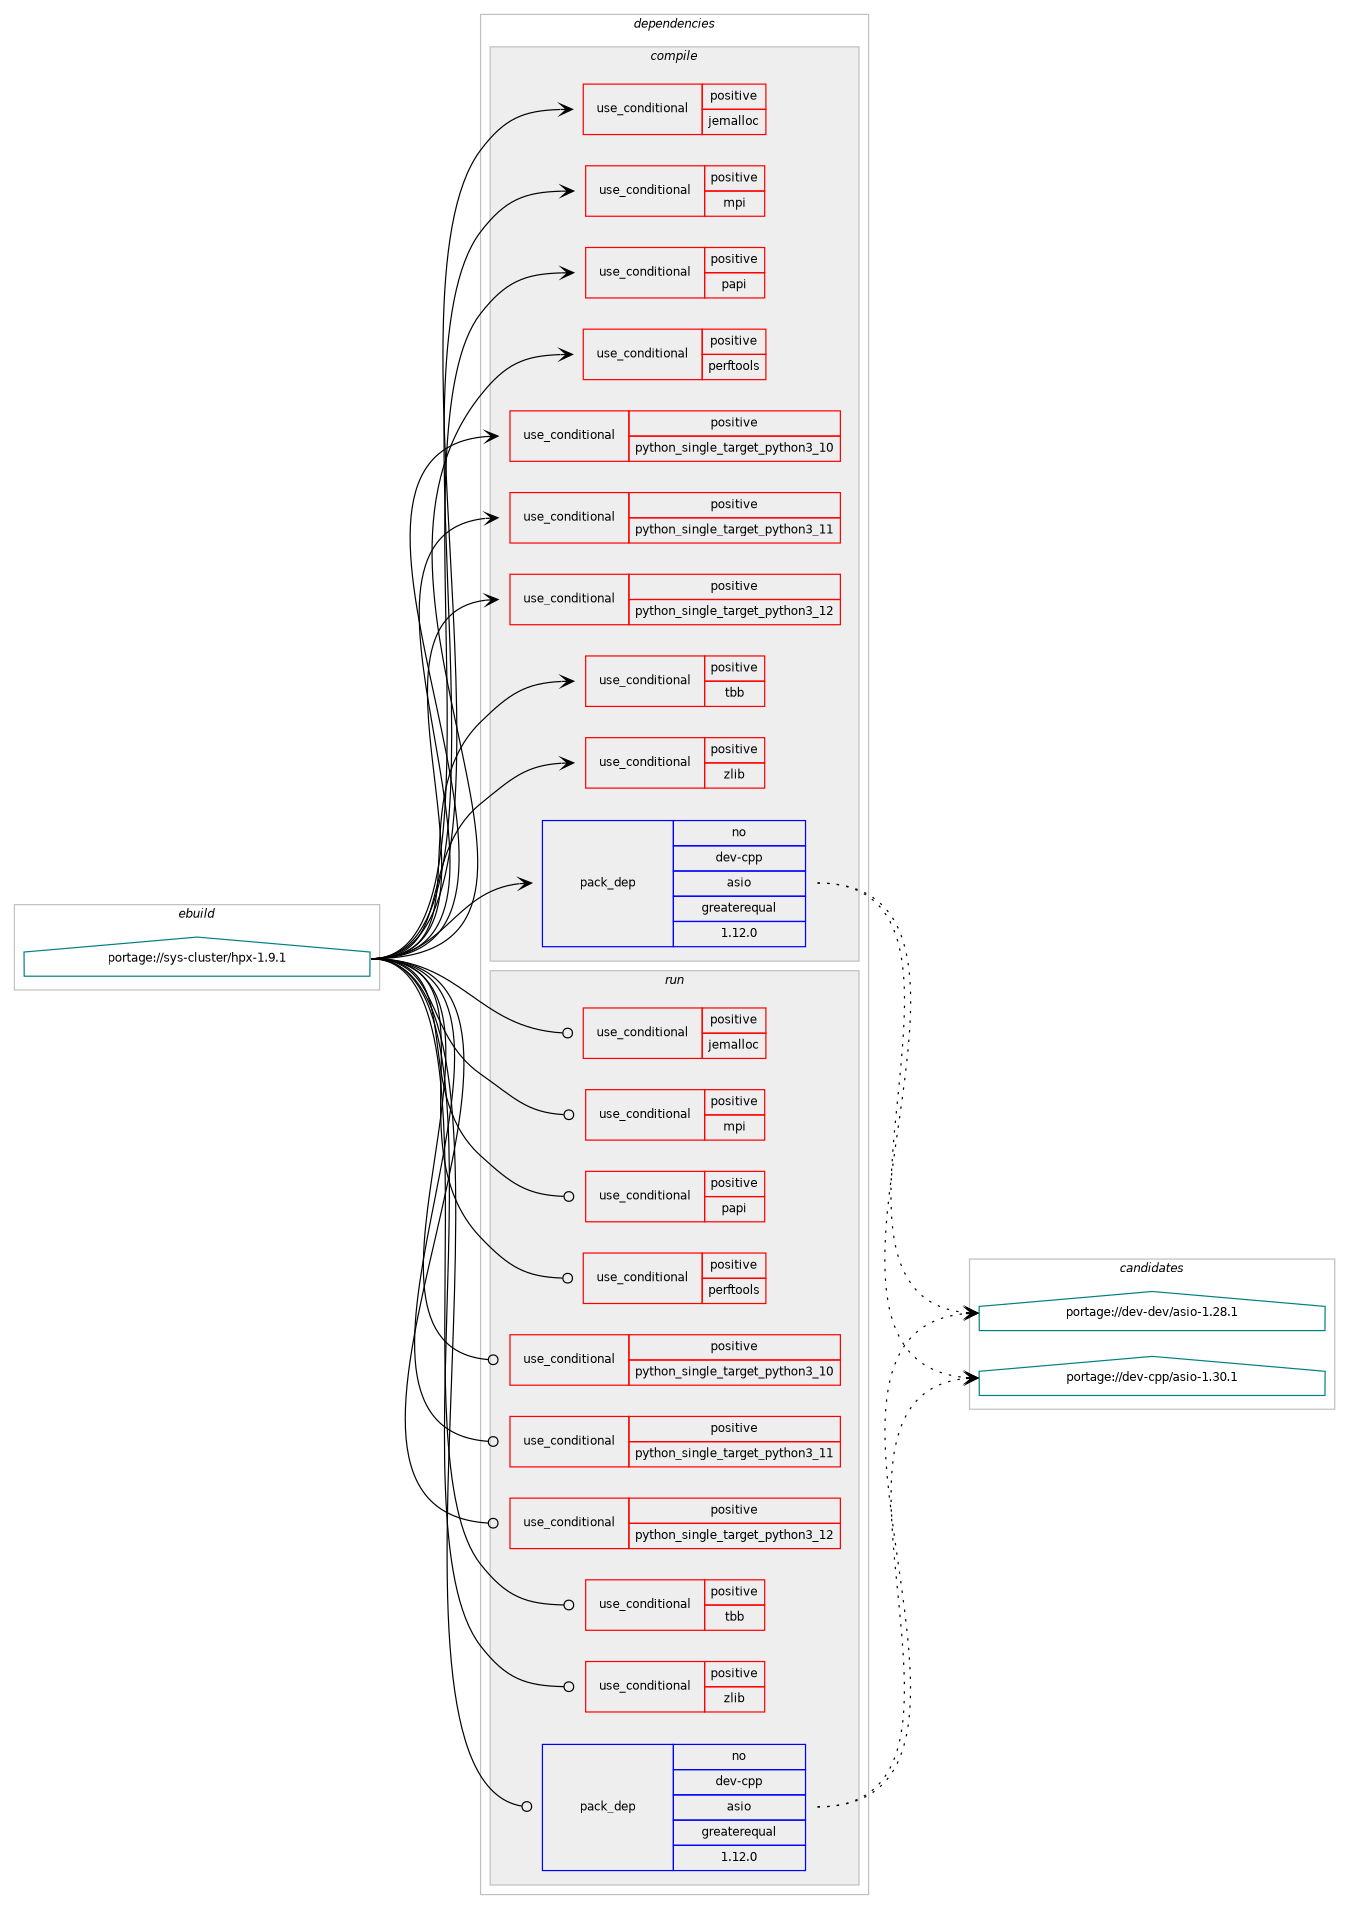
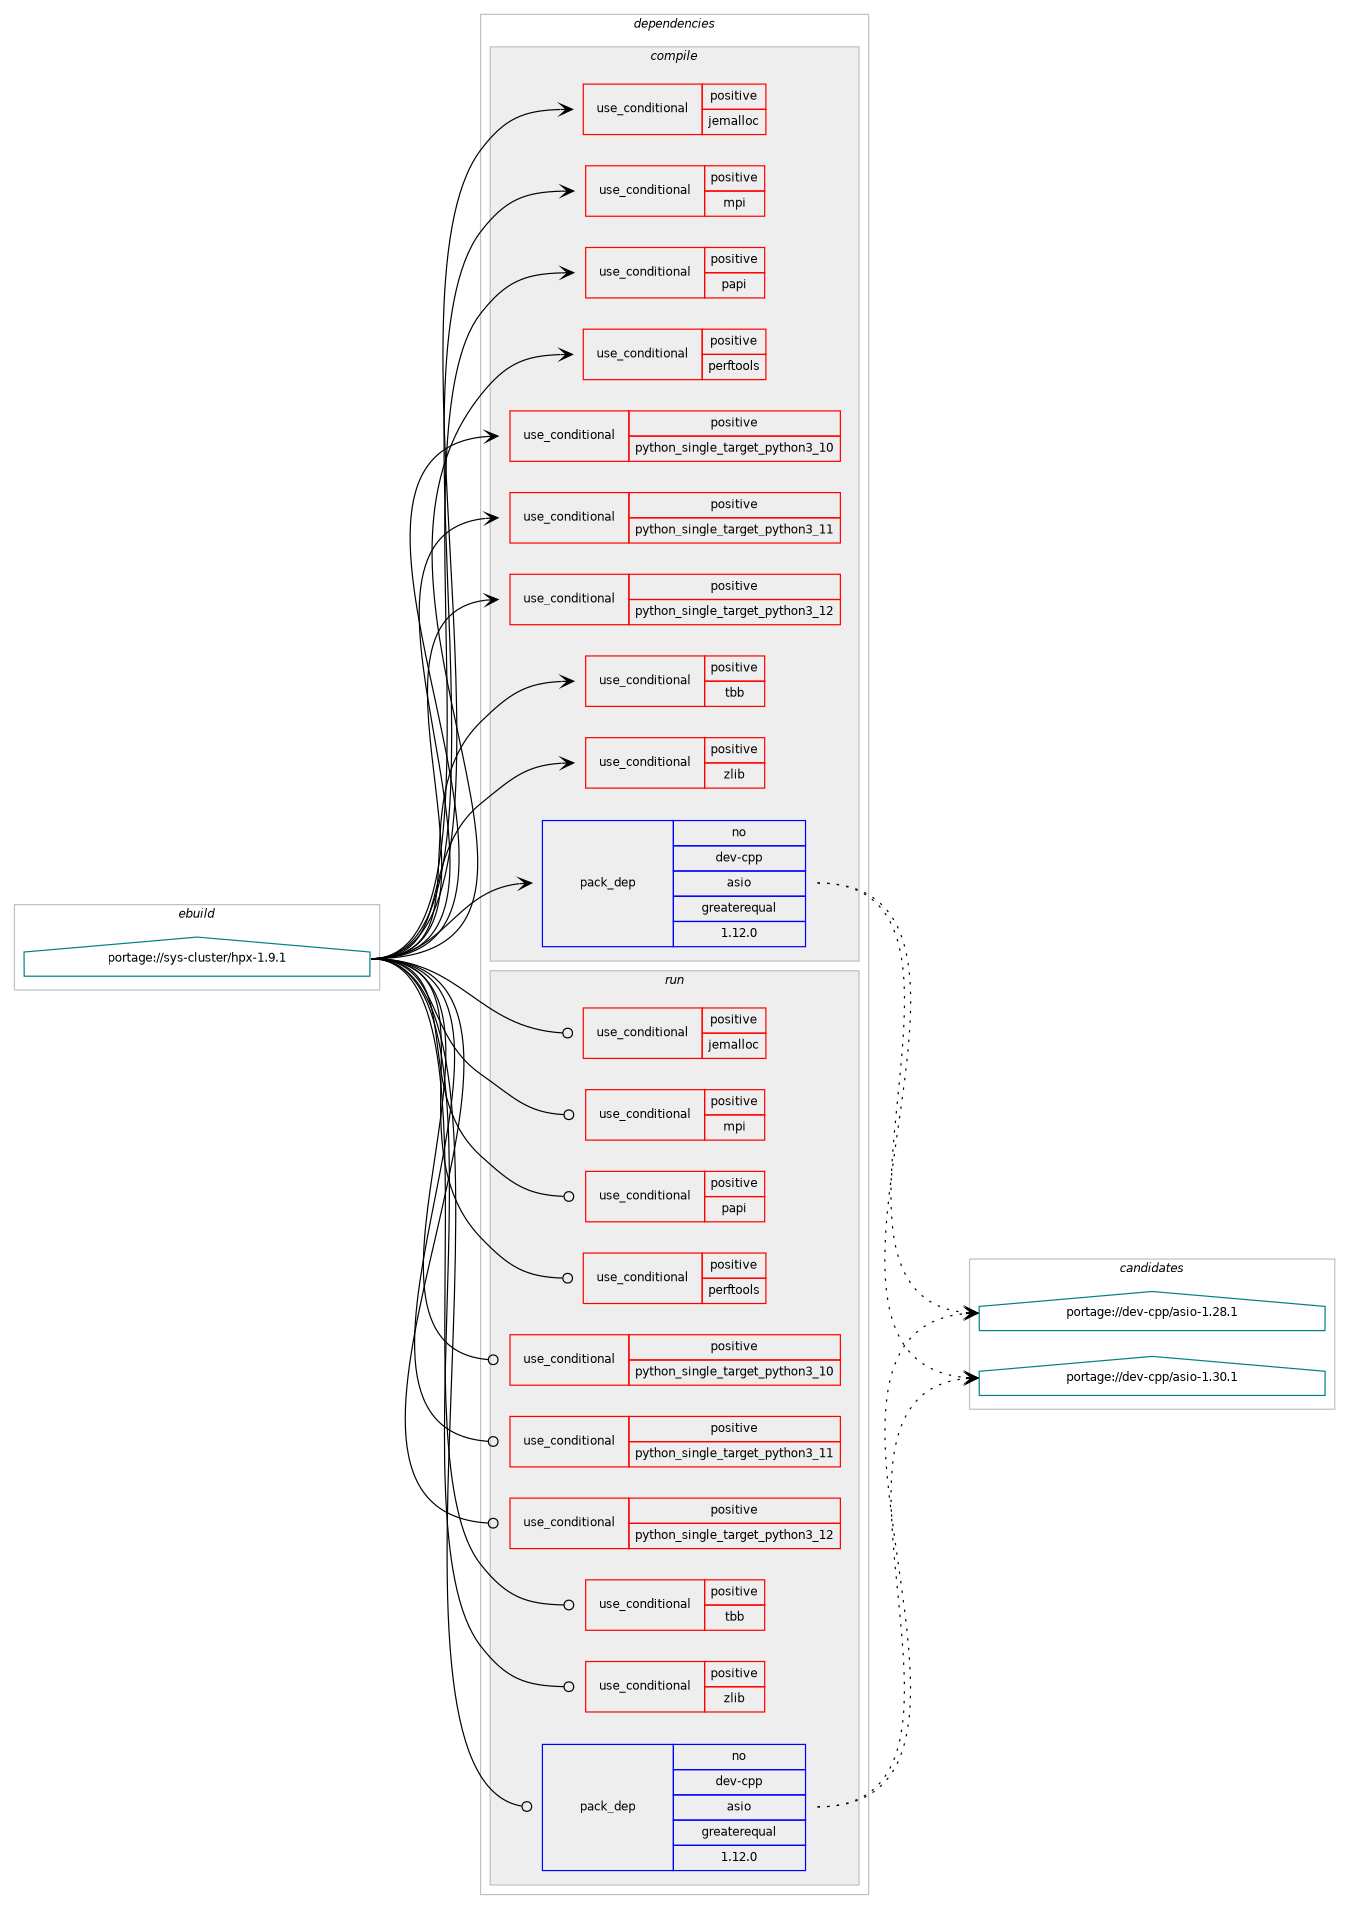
  digraph {
    compound=true
    concentrate=true
    fontname=Helvetica
    fontsize=10
    newrank=true
    rankdir=LR
    ranksep=1.5
    node [color=red fontname=Helvetica fontsize=10 shape=none]
    edge [arrowhead=vee headport=w style=solid tailport=e weight=20]
    n1 [color=teal label="portage://sys-cluster/hpx-1.9.1" width=4 shape=house]
    n2 [label=<<TABLE BORDER="0" CELLBORDER="1" CELLSPACING="0" CELLPADDING="4"><TR><TD ROWSPAN="3" CELLPADDING="10">use_conditional</TD></TR><TR><TD>positive</TD></TR><TR><TD>jemalloc</TD></TR></TABLE>>]
    n3 [label=<<TABLE BORDER="0" CELLBORDER="1" CELLSPACING="0" CELLPADDING="4"><TR><TD ROWSPAN="3" CELLPADDING="10">use_conditional</TD></TR><TR><TD>positive</TD></TR><TR><TD>mpi</TD></TR></TABLE>>]
    n4 [label=<<TABLE BORDER="0" CELLBORDER="1" CELLSPACING="0" CELLPADDING="4"><TR><TD ROWSPAN="3" CELLPADDING="10">use_conditional</TD></TR><TR><TD>positive</TD></TR><TR><TD>papi</TD></TR></TABLE>>]
    n5 [label=<<TABLE BORDER="0" CELLBORDER="1" CELLSPACING="0" CELLPADDING="4"><TR><TD ROWSPAN="3" CELLPADDING="10">use_conditional</TD></TR><TR><TD>positive</TD></TR><TR><TD>perftools</TD></TR></TABLE>>]
    n6 [label=<<TABLE BORDER="0" CELLBORDER="1" CELLSPACING="0" CELLPADDING="4"><TR><TD ROWSPAN="3" CELLPADDING="10">use_conditional</TD></TR><TR><TD>positive</TD></TR><TR><TD>python_single_target_python3_10</TD></TR></TABLE>>]
    n7 [label=<<TABLE BORDER="0" CELLBORDER="1" CELLSPACING="0" CELLPADDING="4"><TR><TD ROWSPAN="3" CELLPADDING="10">use_conditional</TD></TR><TR><TD>positive</TD></TR><TR><TD>python_single_target_python3_11</TD></TR></TABLE>>]
    n8 [label=<<TABLE BORDER="0" CELLBORDER="1" CELLSPACING="0" CELLPADDING="4"><TR><TD ROWSPAN="3" CELLPADDING="10">use_conditional</TD></TR><TR><TD>positive</TD></TR><TR><TD>python_single_target_python3_12</TD></TR></TABLE>>]
    n9 [label=<<TABLE BORDER="0" CELLBORDER="1" CELLSPACING="0" CELLPADDING="4"><TR><TD ROWSPAN="3" CELLPADDING="10">use_conditional</TD></TR><TR><TD>positive</TD></TR><TR><TD>tbb</TD></TR></TABLE>>]
    n10 [label=<<TABLE BORDER="0" CELLBORDER="1" CELLSPACING="0" CELLPADDING="4"><TR><TD ROWSPAN="3" CELLPADDING="10">use_conditional</TD></TR><TR><TD>positive</TD></TR><TR><TD>zlib</TD></TR></TABLE>>]
    n11 [color=blue label=<<TABLE BORDER="0" CELLBORDER="1" CELLSPACING="0" CELLPADDING="4" WIDTH="220"><TR><TD ROWSPAN="6" CELLPADDING="30">pack_dep</TD></TR><TR><TD WIDTH="110">no</TD></TR><TR><TD>dev-cpp</TD></TR><TR><TD>asio</TD></TR><TR><TD>greaterequal</TD></TR><TR><TD>1.12.0</TD></TR></TABLE>>]
    n12 [label=<<TABLE BORDER="0" CELLBORDER="1" CELLSPACING="0" CELLPADDING="4"><TR><TD ROWSPAN="3" CELLPADDING="10">use_conditional</TD></TR><TR><TD>positive</TD></TR><TR><TD>jemalloc</TD></TR></TABLE>>]
    n13 [label=<<TABLE BORDER="0" CELLBORDER="1" CELLSPACING="0" CELLPADDING="4"><TR><TD ROWSPAN="3" CELLPADDING="10">use_conditional</TD></TR><TR><TD>positive</TD></TR><TR><TD>mpi</TD></TR></TABLE>>]
    n14 [label=<<TABLE BORDER="0" CELLBORDER="1" CELLSPACING="0" CELLPADDING="4"><TR><TD ROWSPAN="3" CELLPADDING="10">use_conditional</TD></TR><TR><TD>positive</TD></TR><TR><TD>papi</TD></TR></TABLE>>]
    n15 [label=<<TABLE BORDER="0" CELLBORDER="1" CELLSPACING="0" CELLPADDING="4"><TR><TD ROWSPAN="3" CELLPADDING="10">use_conditional</TD></TR><TR><TD>positive</TD></TR><TR><TD>perftools</TD></TR></TABLE>>]
    n16 [label=<<TABLE BORDER="0" CELLBORDER="1" CELLSPACING="0" CELLPADDING="4"><TR><TD ROWSPAN="3" CELLPADDING="10">use_conditional</TD></TR><TR><TD>positive</TD></TR><TR><TD>python_single_target_python3_10</TD></TR></TABLE>>]
    n17 [label=<<TABLE BORDER="0" CELLBORDER="1" CELLSPACING="0" CELLPADDING="4"><TR><TD ROWSPAN="3" CELLPADDING="10">use_conditional</TD></TR><TR><TD>positive</TD></TR><TR><TD>python_single_target_python3_11</TD></TR></TABLE>>]
    n18 [label=<<TABLE BORDER="0" CELLBORDER="1" CELLSPACING="0" CELLPADDING="4"><TR><TD ROWSPAN="3" CELLPADDING="10">use_conditional</TD></TR><TR><TD>positive</TD></TR><TR><TD>python_single_target_python3_12</TD></TR></TABLE>>]
    n19 [label=<<TABLE BORDER="0" CELLBORDER="1" CELLSPACING="0" CELLPADDING="4"><TR><TD ROWSPAN="3" CELLPADDING="10">use_conditional</TD></TR><TR><TD>positive</TD></TR><TR><TD>tbb</TD></TR></TABLE>>]
    n20 [label=<<TABLE BORDER="0" CELLBORDER="1" CELLSPACING="0" CELLPADDING="4"><TR><TD ROWSPAN="3" CELLPADDING="10">use_conditional</TD></TR><TR><TD>positive</TD></TR><TR><TD>zlib</TD></TR></TABLE>>]
    n21 [color=blue label=<<TABLE BORDER="0" CELLBORDER="1" CELLSPACING="0" CELLPADDING="4" WIDTH="220"><TR><TD ROWSPAN="6" CELLPADDING="30">pack_dep</TD></TR><TR><TD WIDTH="110">no</TD></TR><TR><TD>dev-cpp</TD></TR><TR><TD>asio</TD></TR><TR><TD>greaterequal</TD></TR><TR><TD>1.12.0</TD></TR></TABLE>>]
-   n22 [color=teal label="portage://dev-dev/asio-1.28.1" width=4 shape=house]
+   n22 [color=teal label="portage://dev-cpp/asio-1.28.1" width=4 shape=house]
    n23 [color=teal label="portage://dev-cpp/asio-1.30.1" width=4 shape=house]
    subgraph cluster_1 {
      color=gray
      label=<<i>ebuild</i>>
      rank=same
      n1
    }
    subgraph cluster_2 {
      color=gray
      label=<<i>dependencies</i>>
      subgraph cluster_3 {
        color=gray
        fillcolor="#eeeeee"
        label=<<i>compile</i>>
        style=filled
        subgraph sub_4 {
          color=gray
          fillcolor="#eeeeee"
          label=<<i>compile</i>>
          style=filled
          n2
        }
        subgraph sub_5 {
          color=gray
          fillcolor="#eeeeee"
          label=<<i>compile</i>>
          style=filled
          n3
        }
        subgraph sub_6 {
          color=gray
          fillcolor="#eeeeee"
          label=<<i>compile</i>>
          style=filled
          n4
        }
        subgraph sub_7 {
          color=gray
          fillcolor="#eeeeee"
          label=<<i>compile</i>>
          style=filled
          n5
        }
        subgraph sub_8 {
          color=gray
          fillcolor="#eeeeee"
          label=<<i>compile</i>>
          style=filled
          n6
        }
        subgraph sub_9 {
          color=gray
          fillcolor="#eeeeee"
          label=<<i>compile</i>>
          style=filled
          n7
        }
        subgraph sub_10 {
          color=gray
          fillcolor="#eeeeee"
          label=<<i>compile</i>>
          style=filled
          n8
        }
        subgraph sub_11 {
          color=gray
          fillcolor="#eeeeee"
          label=<<i>compile</i>>
          style=filled
          n9
        }
        subgraph sub_12 {
          color=gray
          fillcolor="#eeeeee"
          label=<<i>compile</i>>
          style=filled
          n10
        }
        subgraph sub_13 {
          color=gray
          fillcolor="#eeeeee"
          label=<<i>compile</i>>
          style=filled
          n11
        }
      }
      subgraph cluster_14 {
        color=gray
        fillcolor="#eeeeee"
        label=<<i>compile and run</i>>
        style=filled
      }
      subgraph cluster_15 {
        color=gray
        fillcolor="#eeeeee"
        label=<<i>run</i>>
        style=filled
        subgraph sub_16 {
          color=gray
          fillcolor="#eeeeee"
          label=<<i>run</i>>
          style=filled
          n12
        }
        subgraph sub_17 {
          color=gray
          fillcolor="#eeeeee"
          label=<<i>run</i>>
          style=filled
          n13
        }
        subgraph sub_18 {
          color=gray
          fillcolor="#eeeeee"
          label=<<i>run</i>>
          style=filled
          n14
        }
        subgraph sub_19 {
          color=gray
          fillcolor="#eeeeee"
          label=<<i>run</i>>
          style=filled
          n15
        }
        subgraph sub_20 {
          color=gray
          fillcolor="#eeeeee"
          label=<<i>run</i>>
          style=filled
          n16
        }
        subgraph sub_21 {
          color=gray
          fillcolor="#eeeeee"
          label=<<i>run</i>>
          style=filled
          n17
        }
        subgraph sub_22 {
          color=gray
          fillcolor="#eeeeee"
          label=<<i>run</i>>
          style=filled
          n18
        }
        subgraph sub_23 {
          color=gray
          fillcolor="#eeeeee"
          label=<<i>run</i>>
          style=filled
          n19
        }
        subgraph sub_24 {
          color=gray
          fillcolor="#eeeeee"
          label=<<i>run</i>>
          style=filled
          n20
        }
        subgraph sub_25 {
          color=gray
          fillcolor="#eeeeee"
          label=<<i>run</i>>
          style=filled
          n21
        }
      }
    }
    subgraph cluster_26 {
      color=gray
      label=<<i>candidates</i>>
      rank=same
      subgraph sub_27 {
        color=black
        label=<<i>candidates</i>>
        nodesep=1
        rank=same
        n22
        n23
      }
      subgraph sub_28 {
        color=black
        label=<<i>candidates</i>>
        nodesep=1
        rank=same
        n22
        n23
      }
    }
    n1 -> n2
    n1 -> n3
    n1 -> n4
    n1 -> n5
    n1 -> n6
    n1 -> n7
    n1 -> n8
    n1 -> n9
    n1 -> n10
    n1 -> n11
    n1 -> n12 [arrowhead=odot]
    n1 -> n13 [arrowhead=odot]
    n1 -> n14 [arrowhead=odot]
    n1 -> n15 [arrowhead=odot]
    n1 -> n16 [arrowhead=odot]
    n1 -> n17 [arrowhead=odot]
    n1 -> n18 [arrowhead=odot]
    n1 -> n19 [arrowhead=odot]
    n1 -> n20 [arrowhead=odot]
    n1 -> n21 [arrowhead=odot]
    n11 -> n22 [style=dotted weight=100]
    n11 -> n23 [style=dotted weight=100]
    n21 -> n22 [style=dotted weight=100]
    n21 -> n23 [style=dotted weight=100]
  }
